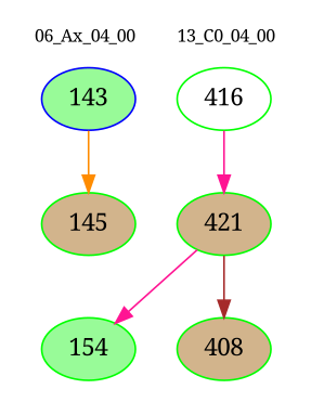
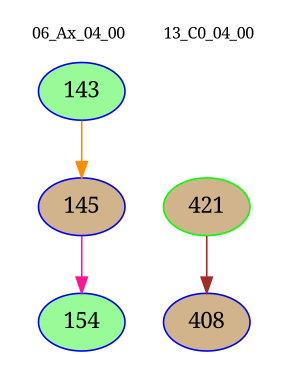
  digraph {
    fontname="Noto Serif"
    node [color=blue fillcolor=tan fontname="Noto Serif" style=filled]
    edge [color=deeppink fontname="Noto Serif"]
    n1 [fillcolor=palegreen label=143]
-   n2 [color=green label=145]
-   n3 [color=green fillcolor=palegreen label=154]
-   n4 [color=green fillcolor=white label=416]
+   n2 [label=145]
+   n3 [fillcolor=palegreen label=154]
    n5 [color=green label=421]
-   n6 [color=green label=408]
+   n6 [label=408]
    subgraph cluster_1 {
      color=white
      fontsize=10
      label="06_Ax_04_00"
      n1
      n2
      n3
    }
    subgraph cluster_2 {
      color=white
      fontsize=10
      label="13_C0_04_00"
-     n4
      n5
      n6
    }
    n1 -> n2 [color=darkorange]
-   n5 -> n3
-   n4 -> n5
+   n2 -> n3
    n5 -> n6 [color=brown]
  }
